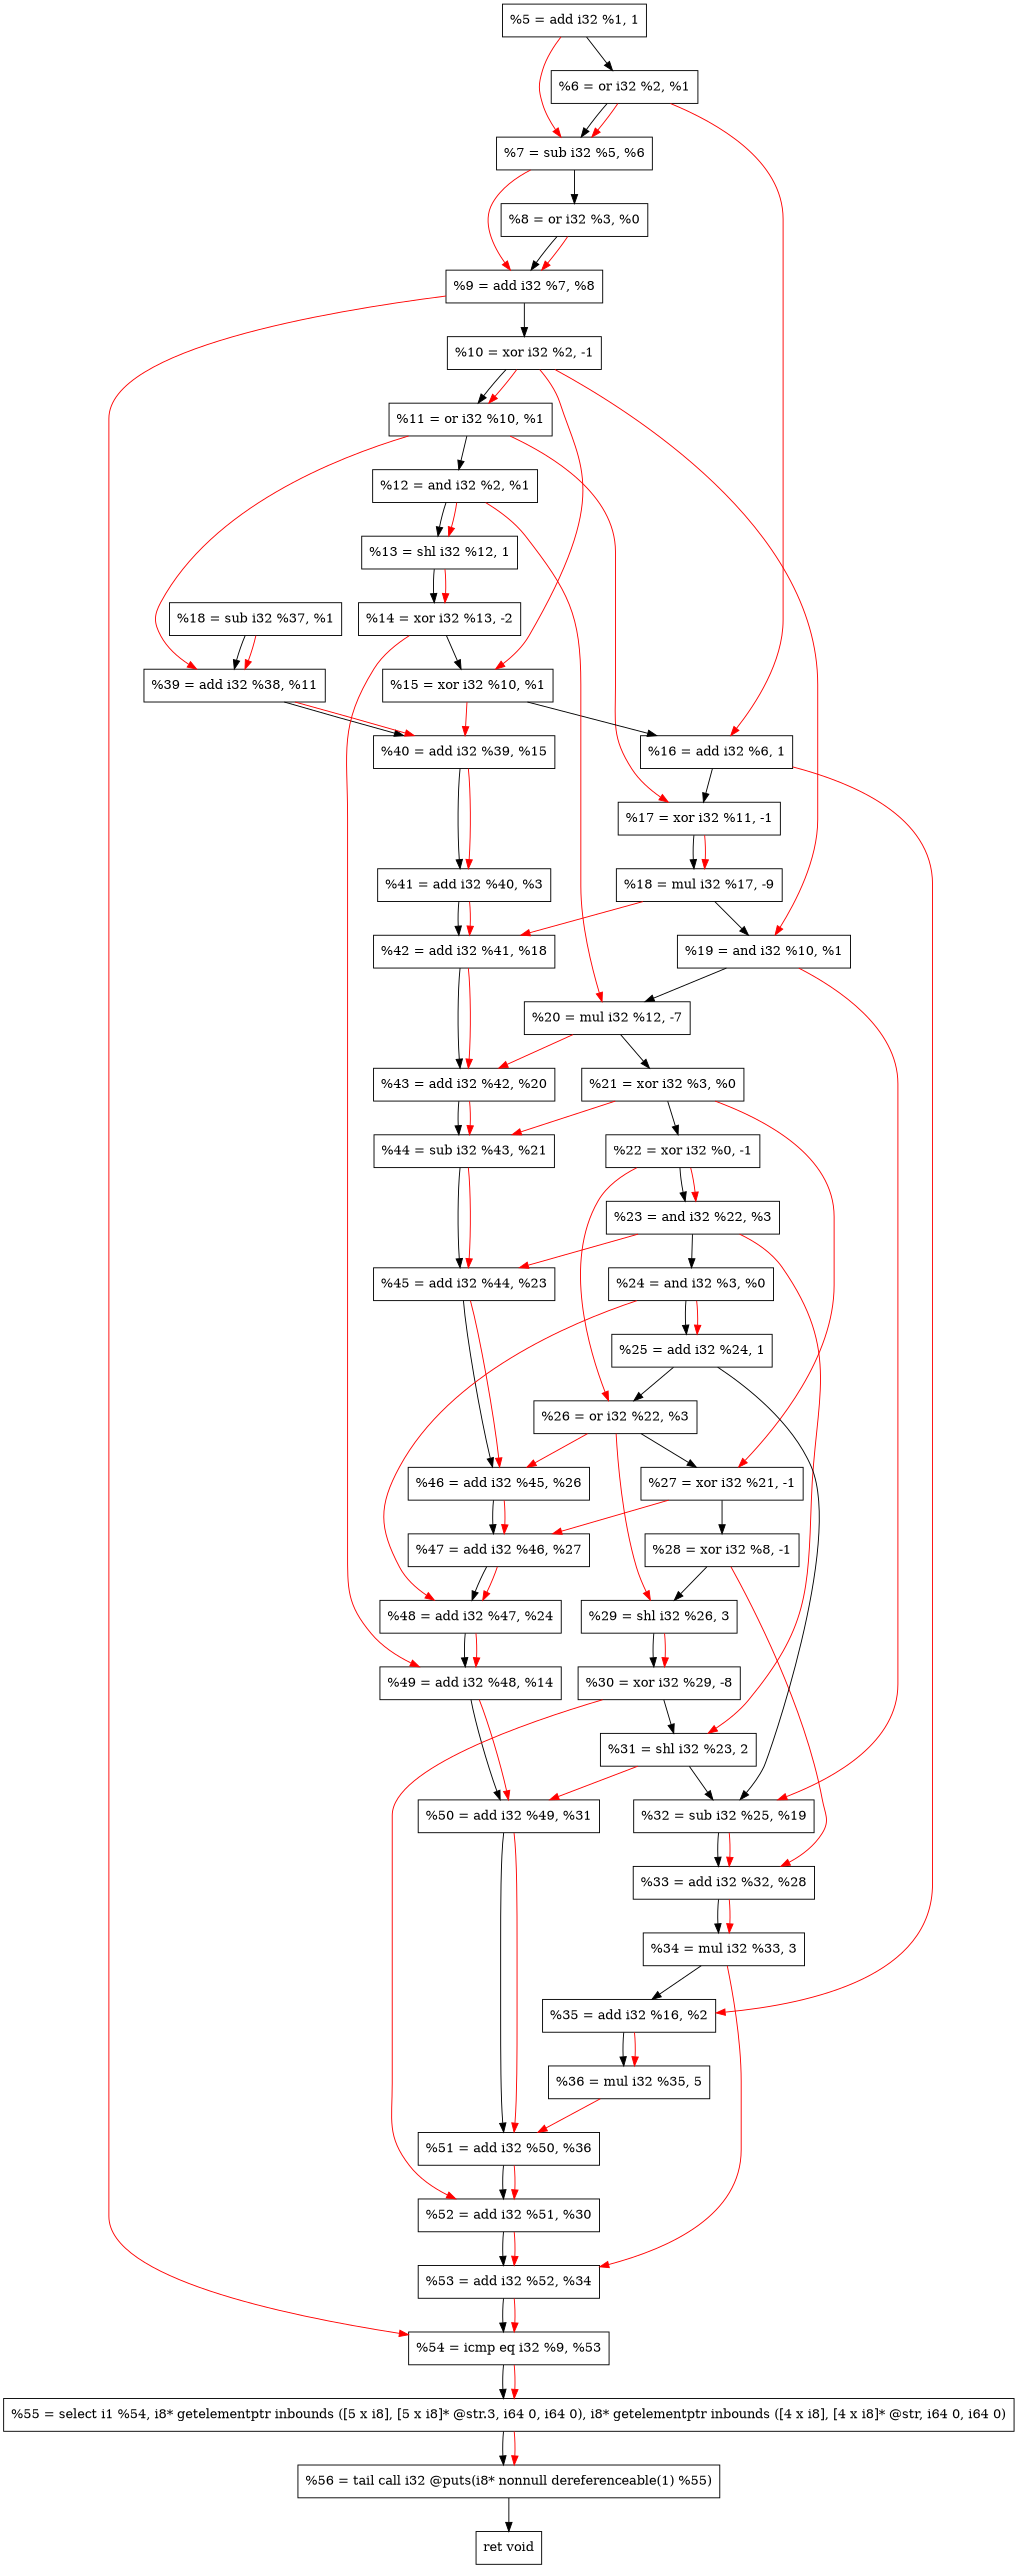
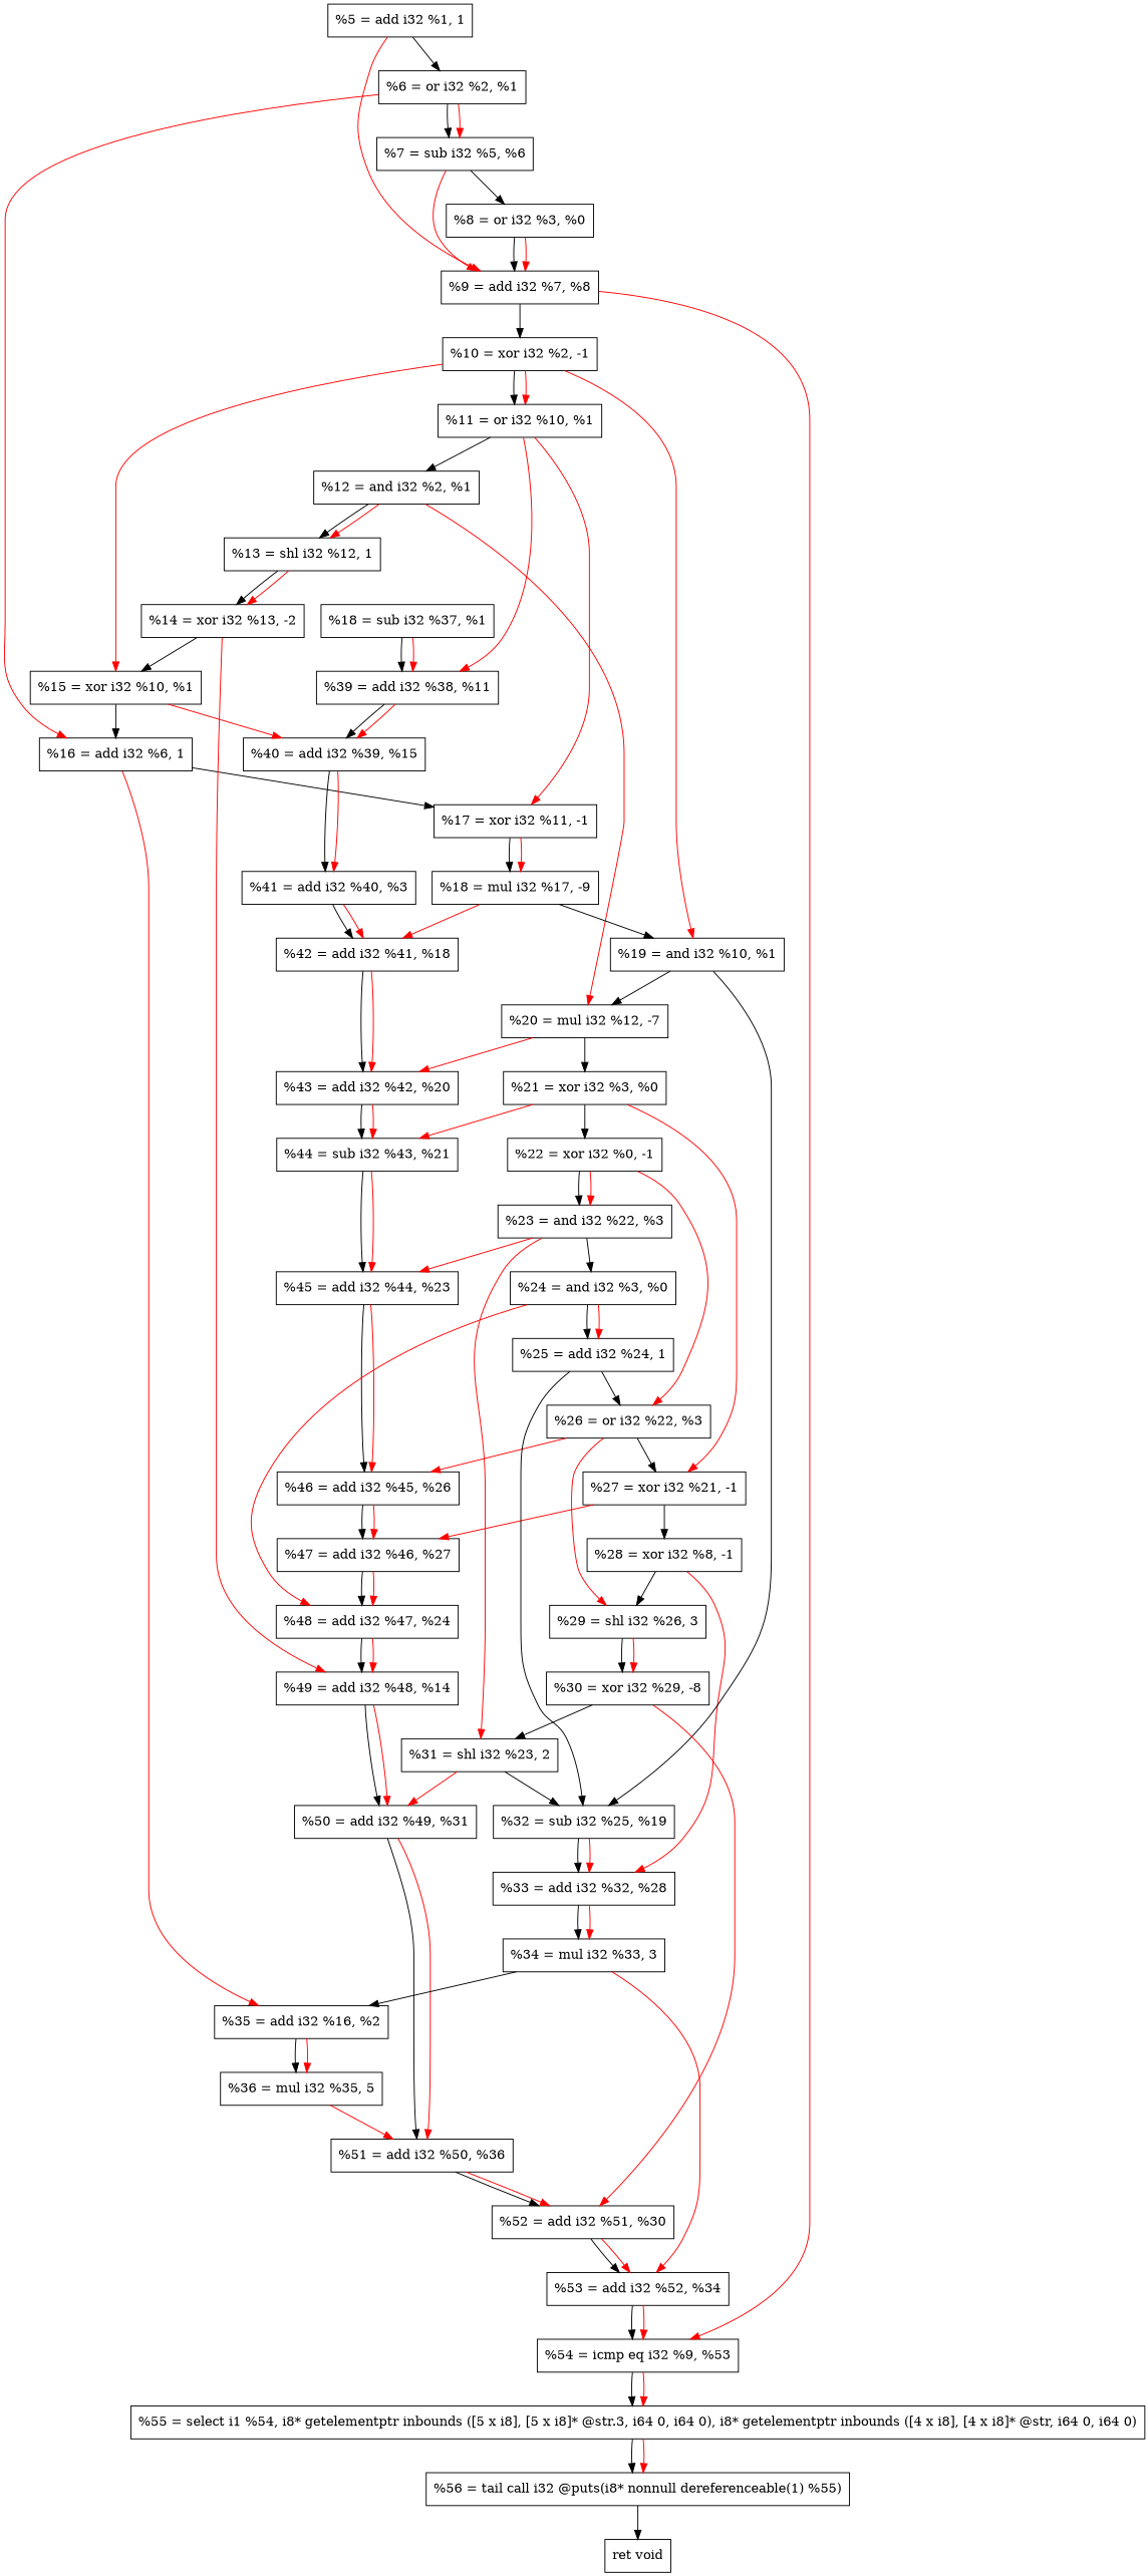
  digraph {
    node [shape=record]
    edge [color=red]
    n1 [label="  %5 = add i32 %1, 1"]
    n2 [label="  %6 = or i32 %2, %1"]
    n3 [label="  %7 = sub i32 %5, %6"]
    n4 [label="  %16 = add i32 %6, 1"]
    n5 [label="  %8 = or i32 %3, %0"]
    n6 [label="  %9 = add i32 %7, %8"]
    n7 [label="  %17 = xor i32 %11, -1"]
    n8 [label="  %35 = add i32 %16, %2"]
    n9 [label="  %10 = xor i32 %2, -1"]
    n10 [label="  %54 = icmp eq i32 %9, %53"]
    n11 [label="  %28 = xor i32 %8, -1"]
    n12 [label="  %29 = shl i32 %26, 3"]
    n13 [label="  %33 = add i32 %32, %28"]
    n14 [label="  %11 = or i32 %10, %1"]
    n15 [label="  %15 = xor i32 %10, %1"]
    n16 [label="  %19 = and i32 %10, %1"]
    n17 [label="  %55 = select i1 %54, i8* getelementptr inbounds ([5 x i8], [5 x i8]* @str.3, i64 0, i64 0), i8* getelementptr inbounds ([4 x i8], [4 x i8]* @str, i64 0, i64 0)"]
    n18 [label="  %12 = and i32 %2, %1"]
    n19 [label="  %39 = add i32 %38, %11"]
    n20 [label="  %40 = add i32 %39, %15"]
    n21 [label="  %20 = mul i32 %12, -7"]
    n22 [label="  %32 = sub i32 %25, %19"]
    n23 [label="  %13 = shl i32 %12, 1"]
    n24 [label="  %18 = mul i32 %17, -9"]
    n25 [label="  %14 = xor i32 %13, -2"]
    n26 [label="  %21 = xor i32 %3, %0"]
    n27 [label="  %43 = add i32 %42, %20"]
    n28 [label="  %49 = add i32 %48, %14"]
    n29 [label="  %50 = add i32 %49, %31"]
    n30 [label="  %41 = add i32 %40, %3"]
    n31 [label="  %36 = mul i32 %35, 5"]
    n32 [label="  %42 = add i32 %41, %18"]
    n33 [label="  %22 = xor i32 %0, -1"]
    n34 [label="  %27 = xor i32 %21, -1"]
    n35 [label="  %44 = sub i32 %43, %21"]
    n36 [label="  %23 = and i32 %22, %3"]
    n37 [label="  %26 = or i32 %22, %3"]
    n38 [label="  %47 = add i32 %46, %27"]
    n39 [label="  %45 = add i32 %44, %23"]
    n40 [label="  %24 = and i32 %3, %0"]
    n41 [label="  %31 = shl i32 %23, 2"]
    n42 [label="  %46 = add i32 %45, %26"]
    n43 [label="  %25 = add i32 %24, 1"]
    n44 [label="  %48 = add i32 %47, %24"]
    n45 [label="  %30 = xor i32 %29, -8"]
    n46 [label="  %34 = mul i32 %33, 3"]
    n47 [label="  %52 = add i32 %51, %30"]
    n48 [label="  %53 = add i32 %52, %34"]
    n49 [label="  %51 = add i32 %50, %36"]
    n50 [label="%18 = sub i32 %37, %1"]
    n51 [label="  %56 = tail call i32 @puts(i8* nonnull dereferenceable(1) %55)"]
    n52 [label="  ret void"]
    n1 -> n2 [color=""]
-   n1 -> n3
+   n1 -> n6
    n2 -> n3 [color=""]
    n2 -> n3
    n2 -> n4
    n3 -> n5 [color=""]
    n3 -> n6
    n4 -> n7 [color=""]
    n4 -> n8
    n5 -> n6 [color=""]
    n5 -> n6
    n6 -> n9 [color=""]
    n6 -> n10
    n7 -> n24 [color=""]
    n7 -> n24
    n8 -> n31 [color=""]
    n8 -> n31
    n9 -> n14 [color=""]
    n9 -> n14
    n9 -> n15
    n9 -> n16
    n10 -> n17 [color=""]
    n10 -> n17
    n11 -> n12 [color=""]
    n11 -> n13
    n12 -> n45 [color=""]
    n12 -> n45
    n13 -> n46 [color=""]
    n13 -> n46
    n14 -> n7
    n14 -> n18 [color=""]
    n14 -> n19
    n15 -> n4 [color=""]
    n15 -> n20
    n16 -> n21 [color=""]
-   n16 -> n22
+   n16 -> n22 [color=black]
    n17 -> n51 [color=""]
    n17 -> n51
    n18 -> n21
    n18 -> n23 [color=""]
    n18 -> n23
    n19 -> n20 [color=""]
    n19 -> n20
    n20 -> n30 [color=""]
    n20 -> n30
    n21 -> n26 [color=""]
    n21 -> n27
    n22 -> n13 [color=""]
    n22 -> n13
    n23 -> n25 [color=""]
    n23 -> n25
    n24 -> n16 [color=""]
    n24 -> n32
    n25 -> n15 [color=""]
    n25 -> n28
    n26 -> n33 [color=""]
    n26 -> n34
    n26 -> n35
    n27 -> n35 [color=""]
    n27 -> n35
    n28 -> n29 [color=""]
    n28 -> n29
    n29 -> n49 [color=""]
    n29 -> n49
    n30 -> n32 [color=""]
    n30 -> n32
    n31 -> n49
    n32 -> n27 [color=""]
    n32 -> n27
    n33 -> n36 [color=""]
    n33 -> n36
    n33 -> n37
    n34 -> n11 [color=""]
    n34 -> n38
    n35 -> n39 [color=""]
    n35 -> n39
    n36 -> n39
    n36 -> n40 [color=""]
    n36 -> n41
    n37 -> n12
    n37 -> n34 [color=""]
    n37 -> n42
    n38 -> n44 [color=""]
    n38 -> n44
    n39 -> n42 [color=""]
    n39 -> n42
    n40 -> n43 [color=""]
    n40 -> n43
    n40 -> n44
    n41 -> n22 [color=""]
    n41 -> n29
    n42 -> n38 [color=""]
    n42 -> n38
    n43 -> n22 [color=black]
    n43 -> n37 [color=""]
    n44 -> n28 [color=""]
    n44 -> n28
    n45 -> n41 [color=""]
    n45 -> n47
    n46 -> n8 [color=""]
    n46 -> n48
    n47 -> n48 [color=""]
    n47 -> n48
    n48 -> n10 [color=""]
    n48 -> n10
    n49 -> n47 [color=""]
    n49 -> n47
    n50 -> n19 [color=""]
    n50 -> n19
    n51 -> n52 [color=""]
  }
